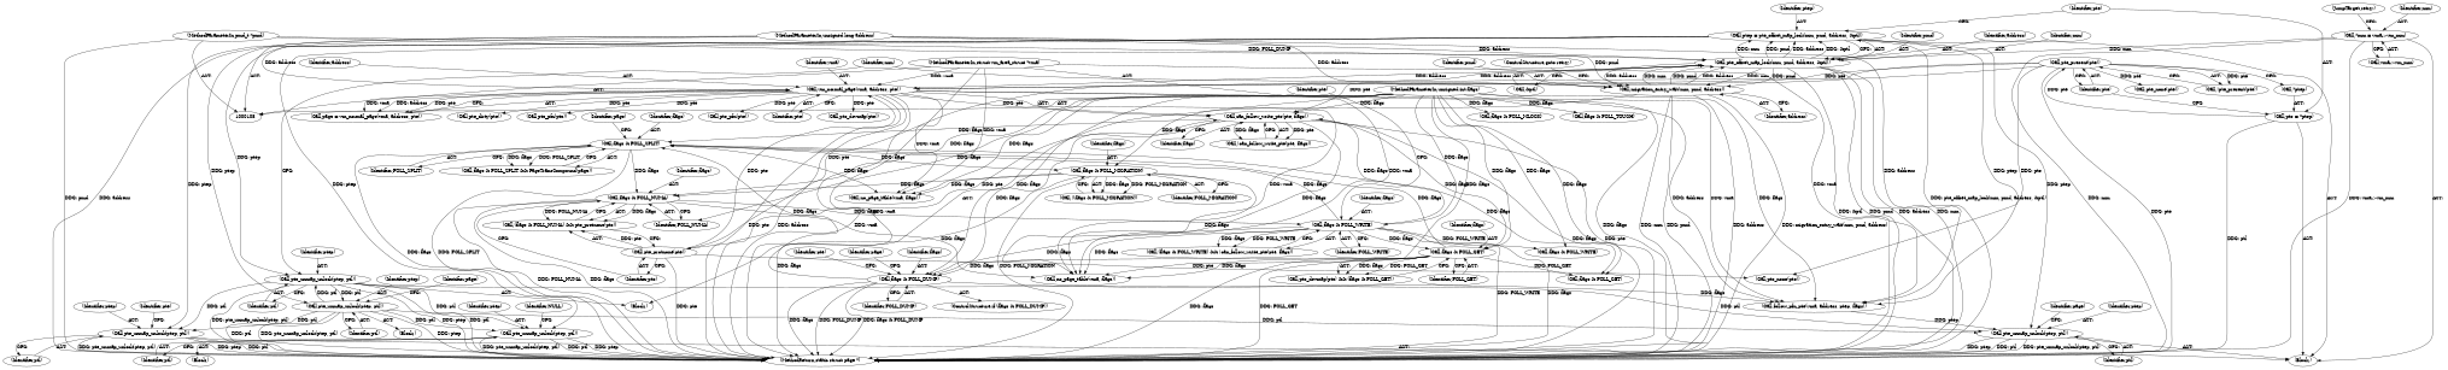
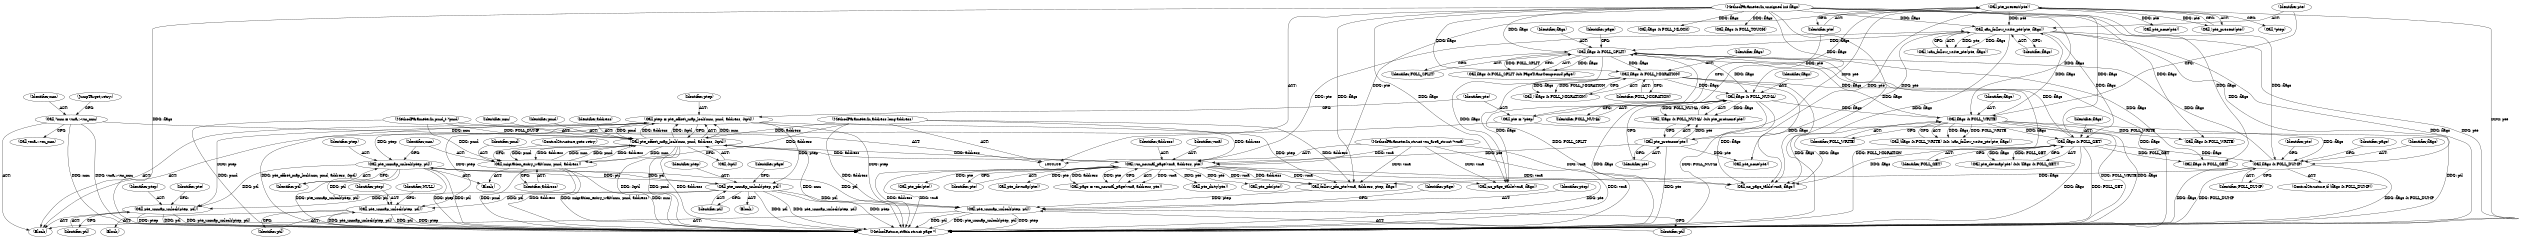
  digraph {
    n1 [label="(Call,pte_unmap_unlock(ptep, ptl))"]
    n2 [label="(Call,pte_unmap_unlock(ptep, ptl))"]
    n3 [label="(Call,pte_unmap_unlock(ptep, ptl))"]
    n4 [label="(Call,pte_unmap_unlock(ptep, ptl))"]
    n5 [label="(Call,pte_unmap_unlock(ptep, ptl))"]
    n6 [label="(Block,)"]
    n7 [label="(MethodReturn,static struct page *)"]
    n8 [label="(Identifier,ptl)"]
    n9 [label="(Identifier,ptl)"]
    n10 [label="(Block,)"]
    n11 [label="(Block,)"]
    n12 [label="(Identifier,ptl)"]
    n13 [label="(Block,)"]
    n14 [label="(Identifier,ptl)"]
    n15 [label="(Identifier,ptl)"]
    n16 [label="(Call,ptep = pte_offset_map_lock(mm, pmd, address, &ptl))"]
    n17 [label="(Call,pte_offset_map_lock(mm, pmd, address, &ptl))"]
    n18 [label="(Call,follow_pfn_pte(vma, address, ptep, flags))"]
    n19 [label="(Call,migration_entry_wait(mm, pmd, address))"]
    n20 [label="(Call,vm_normal_page(vma, address, pte))"]
    n21 [label="(Call,&ptl)"]
    n22 [label="(Identifier,address)"]
    n23 [label="(Call,pte_pfn(pte))"]
    n24 [label="(Call,no_page_table(vma, flags))"]
    n25 [label="(Identifier,pte)"]
    n26 [label="(Call,pte_devmap(pte))"]
    n27 [label="(Call,page = vm_normal_page(vma, address, pte))"]
    n28 [label="(Call,pte_dirty(pte))"]
    n29 [label="(Call,no_page_table(vma, flags))"]
    n30 [label="(Call,pte_pfn(pte))"]
    n31 [label="(Call,*mm = vma->vm_mm)"]
    n32 [label="(Call,vma->vm_mm)"]
    n33 [label="(MethodParameterIn,pmd_t *pmd)"]
    1000108
-   n35 [label="(MethodParameterIn,unsigned long address)"]
+   n35 [label="(MethodParameterIn,address long address)"]
    n36 [label="(MethodParameterIn,struct vm_area_struct *vma)"]
    n37 [label="(Call,pte_protnone(pte))"]
    n38 [label="(Call,can_follow_write_pte(pte, flags))"]
    n39 [label="(Call,(flags & FOLL_NUMA) && pte_protnone(pte))"]
    n40 [label="(Call,pte_none(pte))"]
    n41 [label="(Identifier,pte)"]
    n42 [label="(Call,flags & FOLL_SPLIT)"]
    n43 [label="(Call,flags & FOLL_GET)"]
    n44 [label="(Call,flags & FOLL_DUMP)"]
    n45 [label="(Identifier,flags)"]
    n46 [label="(Call,!can_follow_write_pte(pte, flags))"]
    n47 [label="(Call,flags & FOLL_NUMA)"]
    n48 [label="(Call,pte_present(pte))"]
    n49 [label="(Call,pte_none(pte))"]
    n50 [label="(Call,!pte_present(pte))"]
    n51 [label="(Identifier,pte)"]
    n52 [label="(Call,*ptep)"]
    n53 [label="(Call,pte = *ptep)"]
    n54 [label="(Call,flags & FOLL_MIGRATION)"]
    n55 [label="(Call,flags & FOLL_GET)"]
    n56 [label="(Identifier,FOLL_SPLIT)"]
    n57 [label="(Call,flags & FOLL_SPLIT && PageTransCompound(page))"]
    n58 [label="(Identifier,FOLL_GET)"]
    n59 [label="(Call,pte_devmap(pte) && (flags & FOLL_GET))"]
    n60 [label="(Identifier,FOLL_DUMP)"]
    n61 [label="(ControlStructure,if (flags & FOLL_DUMP))"]
    n62 [label="(Call,flags & FOLL_WRITE)"]
    n63 [label="(Call,(flags & FOLL_WRITE) && !can_follow_write_pte(pte, flags))"]
    n64 [label="(Call,flags & FOLL_WRITE)"]
    n65 [label="(Identifier,FOLL_WRITE)"]
    n66 [label="(Identifier,FOLL_NUMA)"]
    n67 [label="(Call,!(flags & FOLL_MIGRATION))"]
    n68 [label="(Identifier,FOLL_MIGRATION)"]
    n69 [label="(MethodParameterIn,unsigned int flags)"]
    n70 [label="(Call,flags & FOLL_MLOCK)"]
    n71 [label="(Call,flags & FOLL_TOUCH)"]
    n72 [label="(Identifier,pte)"]
    n73 [label="(Identifier,page)"]
    n74 [label="(Identifier,mm)"]
    n75 [label="(Identifier,pmd)"]
    n76 [label="(Identifier,pte)"]
    n77 [label="(Identifier,mm)"]
    n78 [label="(Identifier,ptep)"]
    n79 [label="(Identifier,ptep)"]
    n80 [label="(Identifier,ptep)"]
    n81 [label="(Identifier,ptep)"]
    n82 [label="(Identifier,flags)"]
    n83 [label="(Identifier,page)"]
    n84 [label="(Identifier,page)"]
    n85 [label="(Identifier,page)"]
    n86 [label="(Identifier,flags)"]
    n87 [label="(Identifier,flags)"]
    n88 [label="(Identifier,ptep)"]
    n89 [label="(Identifier,address)"]
    n90 [label="(Identifier,pmd)"]
    n91 [label="(Identifier,pte)"]
    n92 [label="(Identifier,pte)"]
    n93 [label="(Identifier,flags)"]
    n94 [label="(ControlStructure,goto retry;)"]
    n95 [label="(Identifier,address)"]
    n96 [label="(Identifier,flags)"]
    n97 [label="(Identifier,mm)"]
    n98 [label="(Identifier,NULL)"]
    n99 [label="(Identifier,vma)"]
    n100 [label="(JumpTarget,retry:)"]
    n101 [label="(Identifier,ptep)"]
    n102 [label="(Identifier,flags)"]
    n1 -> n2 [label="DDG: ptl"]
    n1 -> n3 [label="DDG: ptl"]
    n1 -> n4 [label="DDG: ptl"]
    n1 -> n5 [label="DDG: ptl"]
    n1 -> n6 [label="AST: "]
    n1 -> n7 [label="DDG: pte_unmap_unlock(ptep, ptl)"]
    n1 -> n7 [label="DDG: ptep"]
    n1 -> n7 [label="DDG: ptl"]
    n1 -> n8 [label="CFG: "]
    n2 -> n1 [label="DDG: ptl"]
    n2 -> n3 [label="DDG: ptl"]
    n2 -> n4 [label="DDG: ptl"]
    n2 -> n5 [label="DDG: ptl"]
    n2 -> n7 [label="DDG: ptep"]
    n2 -> n7 [label="DDG: ptl"]
    n2 -> n7 [label="DDG: pte_unmap_unlock(ptep, ptl)"]
    n2 -> n9 [label="CFG: "]
    n2 -> n10 [label="AST: "]
    n3 -> n7 [label="DDG: ptl"]
    n3 -> n7 [label="DDG: ptep"]
    n3 -> n7 [label="DDG: pte_unmap_unlock(ptep, ptl)"]
    n3 -> n11 [label="AST: "]
    n3 -> n12 [label="CFG: "]
    n4 -> n7 [label="DDG: pte_unmap_unlock(ptep, ptl)"]
    n4 -> n7 [label="DDG: ptep"]
    n4 -> n7 [label="DDG: ptl"]
    n4 -> n13 [label="AST: "]
    n4 -> n14 [label="CFG: "]
    n5 -> n7 [label="DDG: ptep"]
    n5 -> n7 [label="DDG: ptl"]
    n5 -> n7 [label="DDG: pte_unmap_unlock(ptep, ptl)"]
    n5 -> n13 [label="AST: "]
    n5 -> n15 [label="CFG: "]
    n8 -> n1 [label="AST: "]
    n9 -> n2 [label="AST: "]
    n12 -> n3 [label="AST: "]
    n14 -> n4 [label="AST: "]
    n15 -> n5 [label="AST: "]
    n16 -> n1 [label="DDG: ptep"]
    n16 -> n2 [label="DDG: ptep"]
    n16 -> n3 [label="DDG: ptep"]
    n16 -> n4 [label="DDG: ptep"]
    n16 -> n5 [label="DDG: ptep"]
    n16 -> n7 [label="DDG: pte_offset_map_lock(mm, pmd, address, &ptl)"]
    n16 -> n13 [label="AST: "]
    n16 -> n17 [label="CFG: "]
    n16 -> n18 [label="DDG: ptep"]
    n17 -> n7 [label="DDG: &ptl"]
    n17 -> n7 [label="DDG: pmd"]
    n17 -> n7 [label="DDG: address"]
    n17 -> n7 [label="DDG: mm"]
    n17 -> n16 [label="AST: "]
    n17 -> n16 [label="DDG: mm"]
    n17 -> n16 [label="DDG: pmd"]
    n17 -> n16 [label="DDG: address"]
    n17 -> n16 [label="DDG: &ptl"]
    n17 -> n19 [label="DDG: mm"]
    n17 -> n19 [label="DDG: pmd"]
    n17 -> n19 [label="DDG: address"]
    n17 -> n20 [label="DDG: address"]
    n17 -> n21 [label="CFG: "]
    n18 -> n4 [label="DDG: ptep"]
    n19 -> n6 [label="AST: "]
    n19 -> n7 [label="DDG: pmd"]
    n19 -> n7 [label="DDG: address"]
    n19 -> n7 [label="DDG: migration_entry_wait(mm, pmd, address)"]
    n19 -> n7 [label="DDG: mm"]
    n19 -> n17 [label="DDG: mm"]
    n19 -> n17 [label="DDG: pmd"]
    n19 -> n17 [label="DDG: address"]
    n19 -> n22 [label="CFG: "]
    n20 -> n7 [label="DDG: pte"]
    n20 -> n7 [label="DDG: address"]
    n20 -> n7 [label="DDG: vma"]
    n20 -> n17 [label="DDG: address"]
    n20 -> n18 [label="DDG: vma"]
    n20 -> n18 [label="DDG: address"]
    n20 -> n23 [label="DDG: pte"]
    n20 -> n24 [label="DDG: vma"]
    n20 -> n25 [label="CFG: "]
    n20 -> n26 [label="DDG: pte"]
    n20 -> n27 [label="AST: "]
    n20 -> n27 [label="DDG: vma"]
    n20 -> n27 [label="DDG: address"]
    n20 -> n27 [label="DDG: pte"]
    n20 -> n28 [label="DDG: pte"]
    n20 -> n29 [label="DDG: vma"]
    n20 -> n30 [label="DDG: pte"]
    n21 -> n17 [label="AST: "]
    n22 -> n19 [label="AST: "]
    n25 -> n20 [label="AST: "]
    n27 -> n20 [label="CFG: "]
    n31 -> n7 [label="DDG: mm"]
    n31 -> n7 [label="DDG: vma->vm_mm"]
    n31 -> n13 [label="AST: "]
    n31 -> n17 [label="DDG: mm"]
    n31 -> n32 [label="CFG: "]
-   n32 -> n31 [label="AST: "]
    n33 -> n7 [label="DDG: pmd"]
    n33 -> n17 [label="DDG: FOLL_DUMP"]
    n33 -> n19 [label="DDG: pmd"]
    n33 -> 1000108 [label="AST: "]
    n35 -> n7 [label="DDG: address"]
    n35 -> n17 [label="DDG: address"]
    n35 -> n18 [label="DDG: address"]
    n35 -> n19 [label="DDG: address"]
    n35 -> n20 [label="DDG: address"]
    n35 -> 1000108 [label="AST: "]
    n36 -> n7 [label="DDG: vma"]
    n36 -> n18 [label="DDG: vma"]
    n36 -> n20 [label="DDG: vma"]
    n36 -> n24 [label="DDG: vma"]
    n36 -> n29 [label="DDG: vma"]
    n36 -> 1000108 [label="AST: "]
    n37 -> n7 [label="DDG: pte"]
    n37 -> n20 [label="DDG: pte"]
    n37 -> n38 [label="DDG: pte"]
    n37 -> n39 [label="AST: "]
    n37 -> n39 [label="DDG: pte"]
    n37 -> n40 [label="DDG: pte"]
    n37 -> n41 [label="CFG: "]
    n38 -> n7 [label="DDG: flags"]
    n38 -> n7 [label="DDG: pte"]
-   n20 -> n38 [label="DDG: pte"]
+   n38 -> n20 [label="DDG: pte"]
    n38 -> n29 [label="DDG: flags"]
    n38 -> n42 [label="DDG: flags"]
    n38 -> n43 [label="DDG: flags"]
    n38 -> n44 [label="DDG: flags"]
    n38 -> n45 [label="CFG: "]
    n38 -> n46 [label="AST: "]
    n38 -> n46 [label="DDG: pte"]
    n38 -> n46 [label="DDG: flags"]
    n39 -> n37 [label="CFG: "]
    n39 -> n47 [label="CFG: "]
    n41 -> n37 [label="AST: "]
    n41 -> n47 [label="CFG: "]
    n42 -> n7 [label="DDG: flags"]
    n42 -> n7 [label="DDG: FOLL_SPLIT"]
    n42 -> n24 [label="DDG: flags"]
    n42 -> n47 [label="DDG: flags"]
    n42 -> n54 [label="DDG: flags"]
    n42 -> n55 [label="DDG: flags"]
    n42 -> n56 [label="CFG: "]
    n42 -> n57 [label="AST: "]
    n42 -> n57 [label="DDG: flags"]
    n42 -> n57 [label="DDG: FOLL_SPLIT"]
    n43 -> n7 [label="DDG: FOLL_GET"]
    n43 -> n7 [label="DDG: flags"]
    n43 -> n29 [label="DDG: flags"]
    n43 -> n42 [label="DDG: flags"]
    n43 -> n44 [label="DDG: flags"]
    n43 -> n55 [label="DDG: FOLL_GET"]
    n43 -> n58 [label="CFG: "]
    n43 -> n59 [label="AST: "]
    n43 -> n59 [label="DDG: flags"]
    n43 -> n59 [label="DDG: FOLL_GET"]
    n44 -> n7 [label="DDG: flags & FOLL_DUMP"]
    n44 -> n7 [label="DDG: flags"]
    n44 -> n7 [label="DDG: FOLL_DUMP"]
    n44 -> n18 [label="DDG: flags"]
    n44 -> n42 [label="DDG: flags"]
    n44 -> n60 [label="CFG: "]
    n44 -> n61 [label="AST: "]
    n45 -> n38 [label="AST: "]
    n46 -> n38 [label="CFG: "]
    n47 -> n7 [label="DDG: FOLL_NUMA"]
    n47 -> n7 [label="DDG: flags"]
    n47 -> n29 [label="DDG: flags"]
    n47 -> n39 [label="AST: "]
    n47 -> n39 [label="DDG: flags"]
    n47 -> n39 [label="DDG: FOLL_NUMA"]
    n47 -> n62 [label="DDG: flags"]
    n47 -> n66 [label="CFG: "]
    n48 -> n7 [label="DDG: pte"]
    n48 -> n20 [label="DDG: pte"]
    n48 -> n37 [label="DDG: pte"]
    n48 -> n38 [label="DDG: pte"]
    n48 -> n40 [label="DDG: pte"]
    n48 -> n49 [label="DDG: pte"]
    n48 -> n50 [label="AST: "]
    n48 -> n50 [label="DDG: pte"]
    n48 -> n51 [label="CFG: "]
    n48 -> n52 [label="CFG: "]
    n50 -> n48 [label="CFG: "]
    n51 -> n48 [label="AST: "]
    n51 -> n53 [label="CFG: "]
-   n52 -> n53 [label="AST: "]
    n53 -> n7 [label="DDG: ptl"]
    n53 -> n13 [label="AST: "]
    n53 -> n48 [label="DDG: pte"]
    n54 -> n7 [label="DDG: flags"]
    n54 -> n7 [label="DDG: FOLL_MIGRATION"]
    n54 -> n24 [label="DDG: flags"]
    n54 -> n29 [label="DDG: flags"]
    n54 -> n47 [label="DDG: flags"]
    n54 -> n67 [label="AST: "]
    n54 -> n67 [label="DDG: flags"]
    n54 -> n67 [label="DDG: FOLL_MIGRATION"]
    n54 -> n68 [label="CFG: "]
    n56 -> n42 [label="AST: "]
    n57 -> n42 [label="CFG: "]
    n58 -> n43 [label="AST: "]
    n59 -> n43 [label="CFG: "]
    n60 -> n44 [label="AST: "]
    n62 -> n7 [label="DDG: FOLL_WRITE"]
    n62 -> n7 [label="DDG: flags"]
    n62 -> n29 [label="DDG: flags"]
    n62 -> n38 [label="DDG: flags"]
    n62 -> n42 [label="DDG: flags"]
    n62 -> n43 [label="DDG: flags"]
    n62 -> n44 [label="DDG: flags"]
    n62 -> n63 [label="AST: "]
    n62 -> n63 [label="DDG: flags"]
    n62 -> n63 [label="DDG: FOLL_WRITE"]
    n62 -> n64 [label="DDG: FOLL_WRITE"]
    n62 -> n65 [label="CFG: "]
    n63 -> n62 [label="CFG: "]
    n65 -> n62 [label="AST: "]
    n66 -> n47 [label="AST: "]
    n67 -> n54 [label="CFG: "]
    n68 -> n54 [label="AST: "]
    n69 -> n7 [label="DDG: flags"]
    n69 -> n18 [label="DDG: flags"]
    n69 -> n24 [label="DDG: flags"]
    n69 -> n29 [label="DDG: flags"]
    n69 -> 1000108 [label="AST: "]
    n69 -> n38 [label="DDG: flags"]
-   n69 -> n66 [label="DDG: flags"]
+   n69 -> n42 [label="DDG: flags"]
    n69 -> n43 [label="DDG: flags"]
    n69 -> n44 [label="DDG: flags"]
    n69 -> n47 [label="DDG: flags"]
    n69 -> n54 [label="DDG: flags"]
    n69 -> n55 [label="DDG: flags"]
    n69 -> n62 [label="DDG: flags"]
    n69 -> n64 [label="DDG: flags"]
    n69 -> n70 [label="DDG: flags"]
    n69 -> n71 [label="DDG: flags"]
    n72 -> n44 [label="CFG: "]
    n73 -> n4 [label="CFG: "]
    n74 -> n31 [label="AST: "]
    n75 -> n19 [label="AST: "]
    n76 -> n16 [label="CFG: "]
    n76 -> n53 [label="AST: "]
    n77 -> n1 [label="CFG: "]
    n77 -> n19 [label="AST: "]
    n78 -> n2 [label="AST: "]
    n79 -> n16 [label="AST: "]
    n80 -> n3 [label="AST: "]
    n81 -> n5 [label="AST: "]
    n82 -> n62 [label="AST: "]
    n83 -> n42 [label="CFG: "]
    n84 -> n44 [label="CFG: "]
    n85 -> n2 [label="CFG: "]
    n86 -> n54 [label="AST: "]
    n87 -> n42 [label="AST: "]
    n88 -> n1 [label="AST: "]
    n89 -> n20 [label="AST: "]
    n90 -> n17 [label="AST: "]
    n91 -> n5 [label="CFG: "]
    n92 -> n38 [label="AST: "]
    n92 -> n62 [label="CFG: "]
    n93 -> n44 [label="AST: "]
    n94 -> n19 [label="CFG: "]
    n95 -> n17 [label="AST: "]
    n96 -> n47 [label="AST: "]
    n97 -> n17 [label="AST: "]
    n98 -> n3 [label="CFG: "]
    n99 -> n20 [label="AST: "]
    n100 -> n31 [label="CFG: "]
    n101 -> n4 [label="AST: "]
    n102 -> n43 [label="AST: "]
  }
